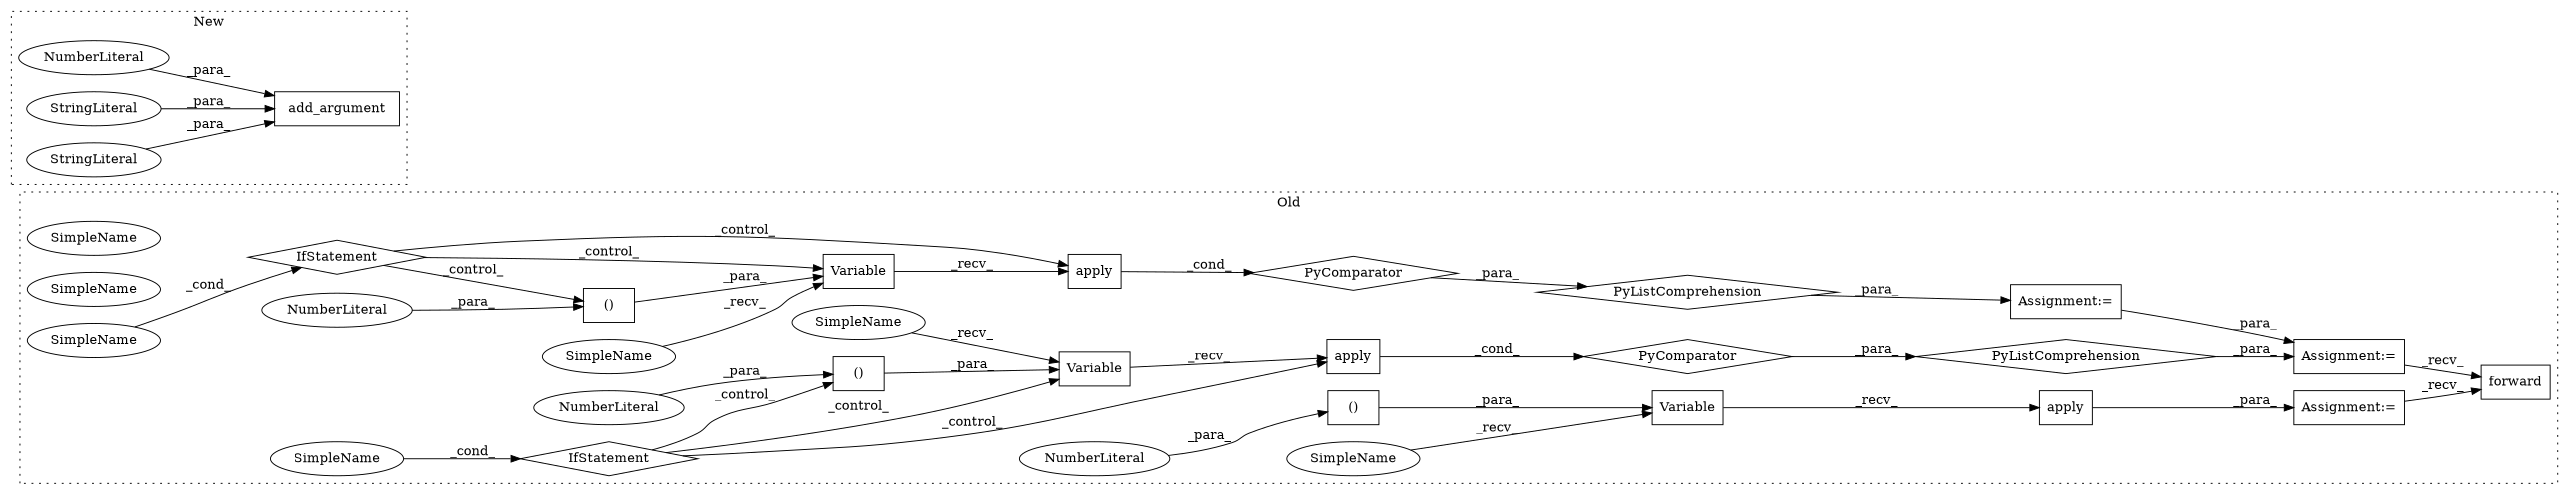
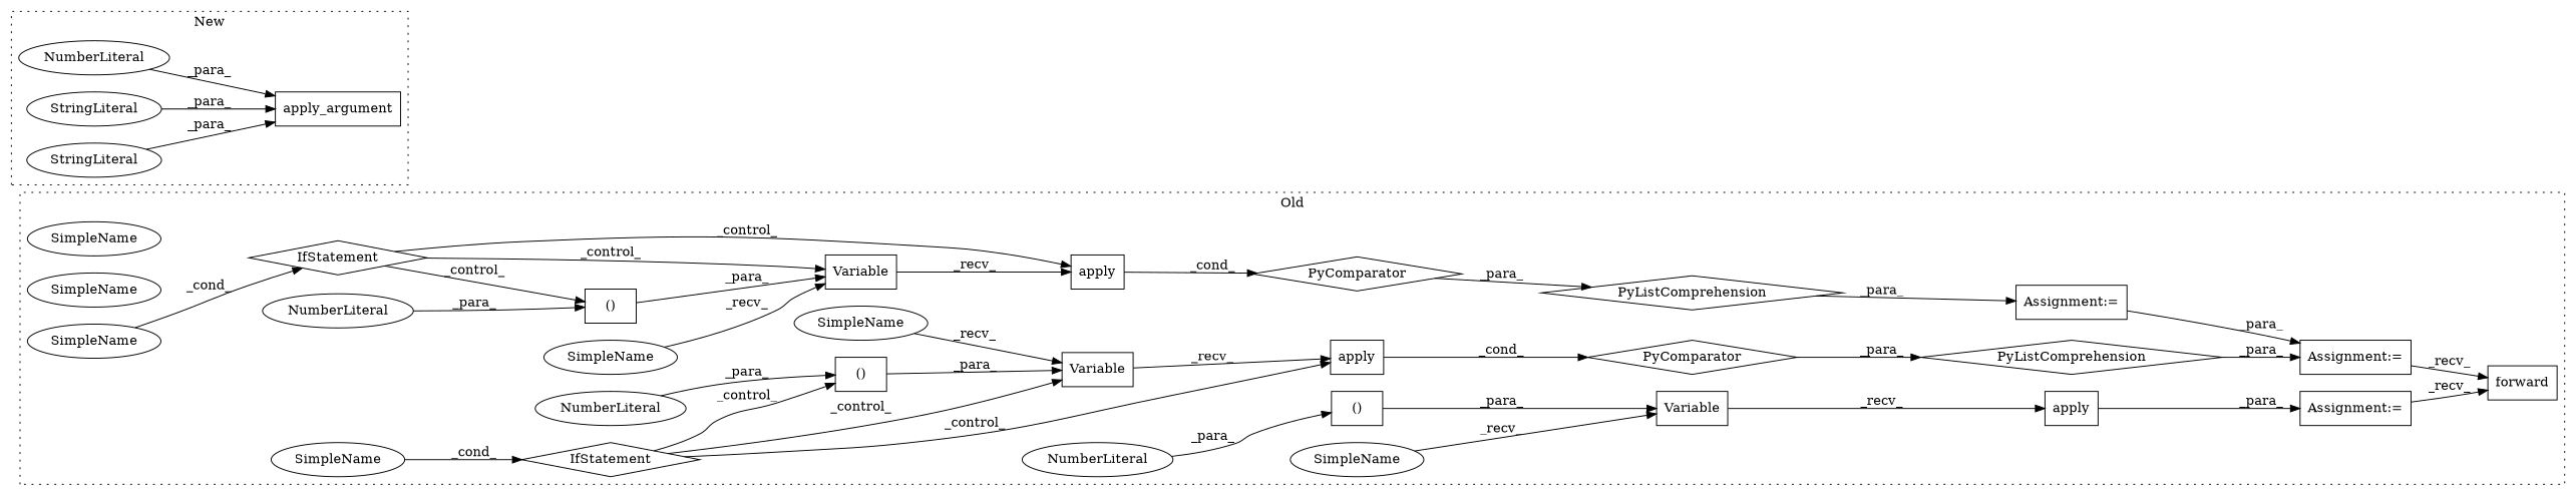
  digraph {
    rankdir=LR
    node [a=32 l=5 s=5399 shape=box]
    n1 [l="6,1" label=apply s="5327,5334"]
    n2 [a=106 l=26 label="()" s=5298]
    n3 [a=113 l=37 label=PyComparator shape=diamond]
    n4 [a=34 l=3 label=NumberLiteral s=5321 shape=ellipse]
    n5 [l="16,2" label=Variable s="5282,5324"]
    n6 [l=9 label=forward s=6070]
    n7 [a=106 l=26 label="()" s=5496]
    n8 [a=34 l=3 label=NumberLiteral s=5519 shape=ellipse]
    n9 [a=106 l=26 label="()" s=5722]
    n10 [a=34 l=3 label=NumberLiteral s=5745 shape=ellipse]
    n11 [l="16,2" label=Variable s="5706,5748"]
    n12 [l="6,1" label=apply s="5525,5533"]
    n13 [a=113 l=50 label=PyComparator s=5598 shape=diamond]
    n14 [l="16,2" label=Variable s="5480,5522"]
    n15 [l="6,1" label=apply s="5751,5758"]
    n16 [a=25 l=37 label=IfStatement shape=diamond]
    n17 [a=25 l=50 label=IfStatement s=5598 shape=diamond]
    n18 [a=42 label=SimpleName s=5431 shape=ellipse]
    n19 [a=42 label=SimpleName s=5643 shape=ellipse]
    n20 [a=109 l=183 label=PyListComprehension s=5473 shape=diamond]
    n21 [a=7 l=14 label="Assignment:=" s=5261]
    n22 [a=7 l=15 label="Assignment:=" s=5458]
    n23 [a=7 l=1 label="Assignment:=" s=5698]
    n24 [a=109 l=169 label=PyListComprehension s=5275 shape=diamond]
    n25 [a=42 label=SimpleName s=5643 shape=ellipse]
    n26 [a=42 label=SimpleName s=5431 shape=ellipse]
    n27 [a=42 l=6 label=SimpleName s=5473 shape=ellipse]
    n28 [a=42 l=6 label=SimpleName s=5275 shape=ellipse]
    n29 [a=42 l=6 label=SimpleName s=5699 shape=ellipse]
-   n30 [l="13,1" label=add_argument s="4235,4300"]
+   n30 [l="13,1" label=apply_argument s="4235,4300"]
    n31 [a=34 l=1 label=NumberLiteral s=4267 shape=ellipse]
    n32 [a=45 l=31 label=StringLiteral s=4269 shape=ellipse]
    n33 [a=45 l=14 label=StringLiteral s=4248 shape=ellipse]
    subgraph cluster_1 {
      label=Old
      style=dotted
      n1
      n2
      n3
      n4
      n5
      n6
      n7
      n8
      n9
      n10
      n11
      n12
      n13
      n14
      n15
      n16
      n17
      n18
      n19
      n20
      n21
      n22
      n23
      n24
      n25
      n26
      n27
      n28
      n29
    }
    subgraph cluster_2 {
      label=New
      style=dotted
      n30
      n31
      n32
      n33
    }
    n1 -> n3 [label=_cond_]
    n2 -> n5 [label=_para_]
    n3 -> n24 [label=_para_]
    n4 -> n2 [label=_para_]
    n5 -> n1 [label=_recv_]
    n7 -> n14 [label=_para_]
    n8 -> n7 [label=_para_]
    n9 -> n11 [label=_para_]
    n10 -> n9 [label=_para_]
    n11 -> n15 [label=_recv_]
    n12 -> n13 [label=_cond_]
    n13 -> n20 [label=_para_]
    n14 -> n12 [label=_recv_]
    n15 -> n23 [label=_para_]
    n16 -> n1 [label=_control_]
    n16 -> n2 [label=_control_]
    n16 -> n5 [label=_control_]
    n17 -> n7 [label=_control_]
    n17 -> n12 [label=_control_]
    n17 -> n14 [label=_control_]
    n20 -> n22 [label=_para_]
    n21 -> n22 [label=_para_]
    n22 -> n6 [label=_recv_]
    n23 -> n6 [label=_recv_]
    n24 -> n21 [label=_para_]
    n25 -> n17 [label=_cond_]
    n26 -> n16 [label=_cond_]
    n27 -> n14 [label=_recv_]
    n28 -> n5 [label=_recv_]
    n29 -> n11 [label=_recv_]
    n31 -> n30 [label=_para_]
    n32 -> n30 [label=_para_]
    n33 -> n30 [label=_para_]
  }
